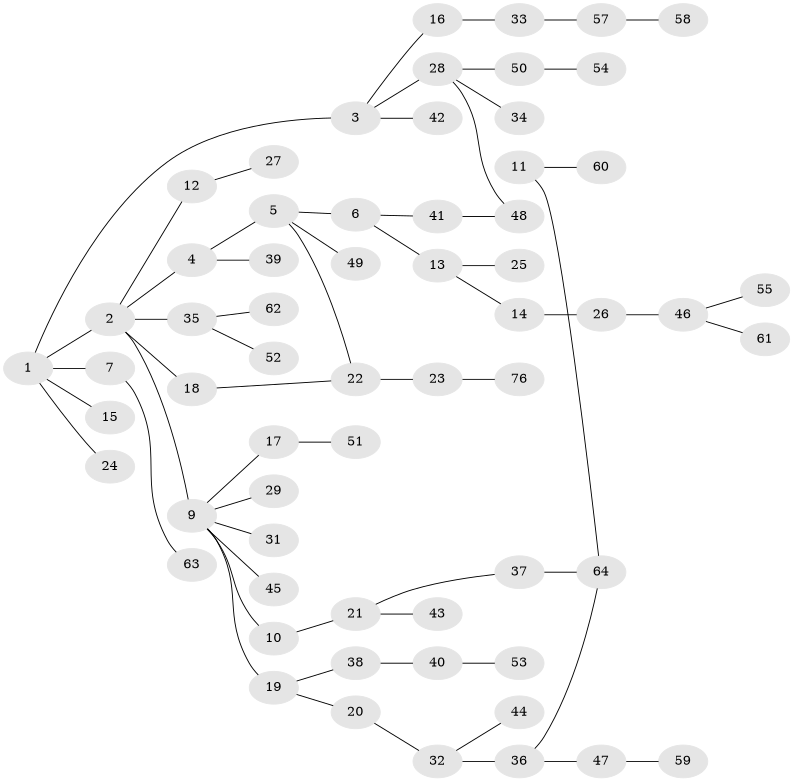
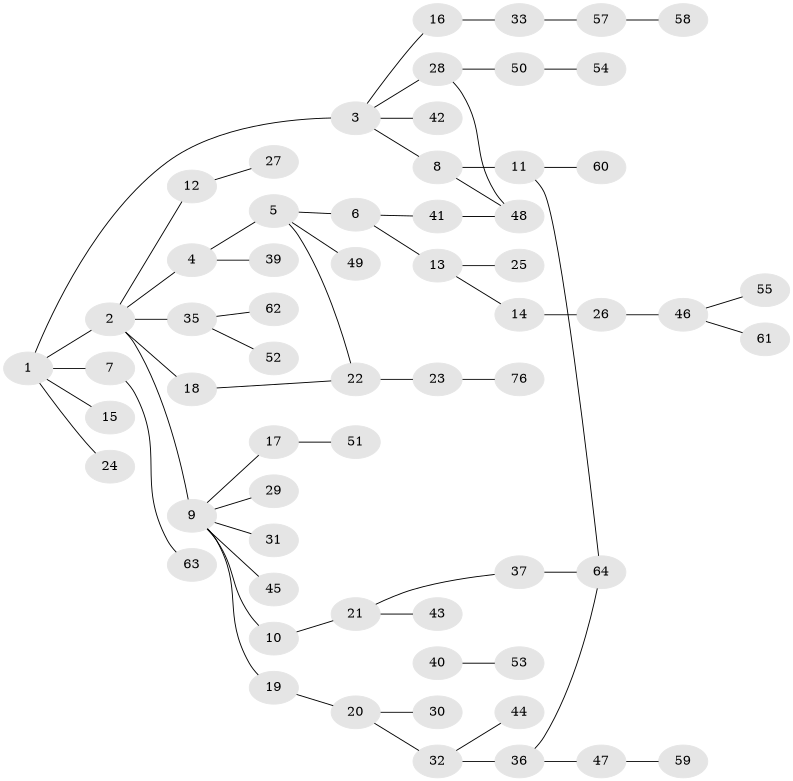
  graph {
    fontname="DejaVu Serif"
    rankdir=LR
    node [color=gray90 fontname="DejaVu Serif" style=filled]
    edge [fontname="DejaVu Serif"]
    1
    2
    3
    7
    15
    24
    4
    9
    12
    18
    35
+   8
    16
    28
    42
    63
    5
    39
    10
    17
    19
    29
    31
    45
    27
    22
    52
    62
    11
    48
    33
-   34
    50
    6
    49
    13
    41
    23
    14
    25
    60
    64
    21
    51
    20
-   38
    37
    43
    26
    46
    57
+   30
    32
    40
    36
    44
    n57 [label=76]
    55
    61
    54
    47
    58
    59
    53
    1 -- 2
    1 -- 3
    1 -- 7
    1 -- 15
    1 -- 24
    2 -- 4
    2 -- 9
    2 -- 12
    2 -- 18
    2 -- 35
+   3 -- 8
    3 -- 16
    3 -- 28
    3 -- 42
    7 -- 63
    4 -- 5
    4 -- 39
    9 -- 10
    9 -- 17
    9 -- 19
    9 -- 29
    9 -- 31
    9 -- 45
    12 -- 27
    18 -- 22
    35 -- 52
    35 -- 62
+   8 -- 11
+   8 -- 48
    16 -- 33
    28 -- 48
-   28 -- 34
    28 -- 50
    5 -- 22
    5 -- 6
    5 -- 49
    10 -- 21
    17 -- 51
    19 -- 20
-   19 -- 38
    22 -- 23
    11 -- 60
    11 -- 64
    33 -- 57
    50 -- 54
    6 -- 13
    6 -- 41
    13 -- 14
    13 -- 25
    41 -- 48
    23 -- n57
    14 -- 26
    21 -- 37
    21 -- 43
+   20 -- 30
    20 -- 32
-   38 -- 40
    37 -- 64
    26 -- 46
    46 -- 55
    46 -- 61
    57 -- 58
    32 -- 36
    32 -- 44
    40 -- 53
    36 -- 64
    36 -- 47
    47 -- 59
  }
